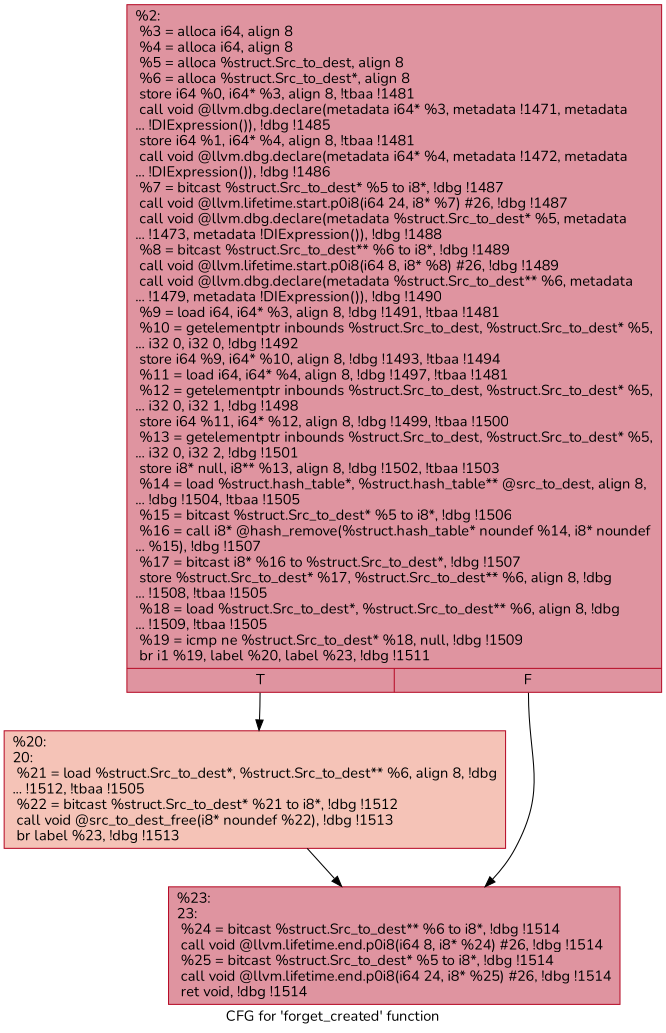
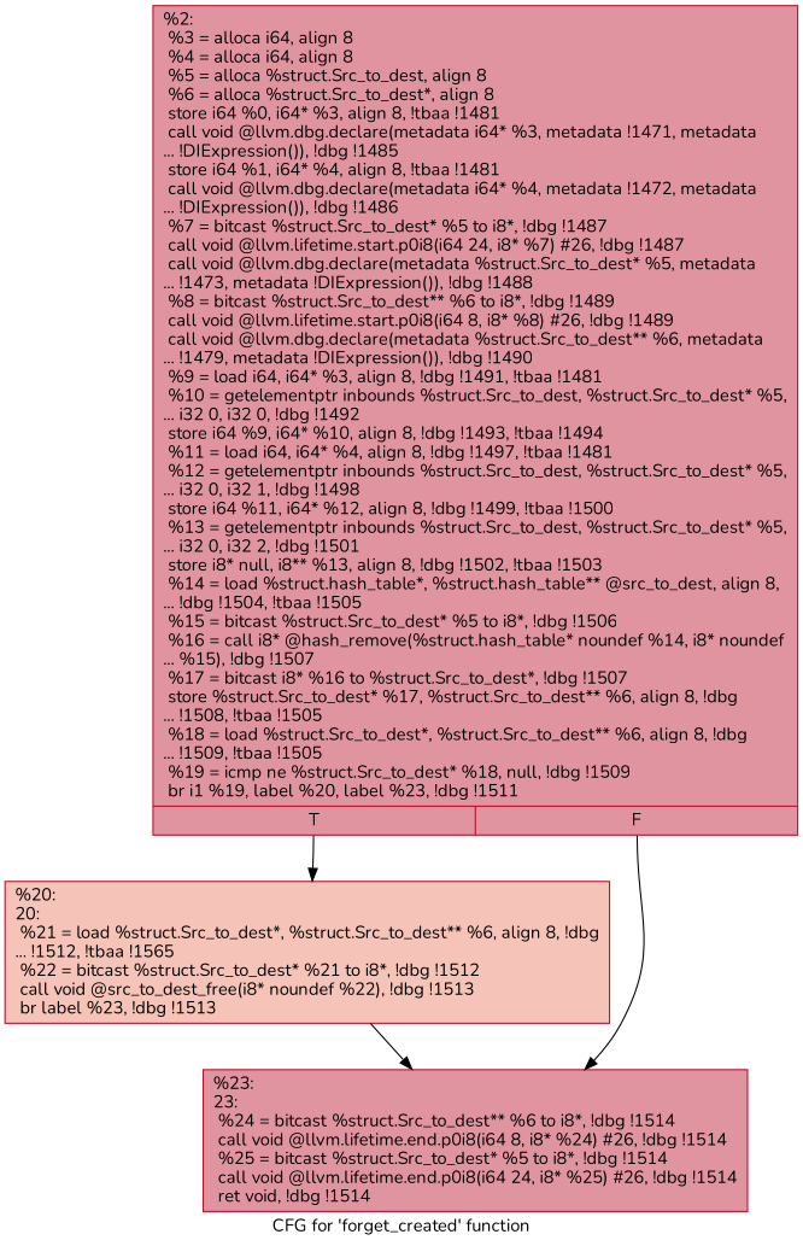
  digraph {
    label="CFG for 'forget_created' function"
    fontname=Nunito
    node [color="#b70d28ff" fillcolor="#b70d2870" shape=record style=filled fontname=Nunito]
    edge [fontname=Nunito]
    n1 [label="{%2:\l  %3 = alloca i64, align 8\l  %4 = alloca i64, align 8\l  %5 = alloca %struct.Src_to_dest, align 8\l  %6 = alloca %struct.Src_to_dest*, align 8\l  store i64 %0, i64* %3, align 8, !tbaa !1481\l  call void @llvm.dbg.declare(metadata i64* %3, metadata !1471, metadata\l... !DIExpression()), !dbg !1485\l  store i64 %1, i64* %4, align 8, !tbaa !1481\l  call void @llvm.dbg.declare(metadata i64* %4, metadata !1472, metadata\l... !DIExpression()), !dbg !1486\l  %7 = bitcast %struct.Src_to_dest* %5 to i8*, !dbg !1487\l  call void @llvm.lifetime.start.p0i8(i64 24, i8* %7) #26, !dbg !1487\l  call void @llvm.dbg.declare(metadata %struct.Src_to_dest* %5, metadata\l... !1473, metadata !DIExpression()), !dbg !1488\l  %8 = bitcast %struct.Src_to_dest** %6 to i8*, !dbg !1489\l  call void @llvm.lifetime.start.p0i8(i64 8, i8* %8) #26, !dbg !1489\l  call void @llvm.dbg.declare(metadata %struct.Src_to_dest** %6, metadata\l... !1479, metadata !DIExpression()), !dbg !1490\l  %9 = load i64, i64* %3, align 8, !dbg !1491, !tbaa !1481\l  %10 = getelementptr inbounds %struct.Src_to_dest, %struct.Src_to_dest* %5,\l... i32 0, i32 0, !dbg !1492\l  store i64 %9, i64* %10, align 8, !dbg !1493, !tbaa !1494\l  %11 = load i64, i64* %4, align 8, !dbg !1497, !tbaa !1481\l  %12 = getelementptr inbounds %struct.Src_to_dest, %struct.Src_to_dest* %5,\l... i32 0, i32 1, !dbg !1498\l  store i64 %11, i64* %12, align 8, !dbg !1499, !tbaa !1500\l  %13 = getelementptr inbounds %struct.Src_to_dest, %struct.Src_to_dest* %5,\l... i32 0, i32 2, !dbg !1501\l  store i8* null, i8** %13, align 8, !dbg !1502, !tbaa !1503\l  %14 = load %struct.hash_table*, %struct.hash_table** @src_to_dest, align 8,\l... !dbg !1504, !tbaa !1505\l  %15 = bitcast %struct.Src_to_dest* %5 to i8*, !dbg !1506\l  %16 = call i8* @hash_remove(%struct.hash_table* noundef %14, i8* noundef\l... %15), !dbg !1507\l  %17 = bitcast i8* %16 to %struct.Src_to_dest*, !dbg !1507\l  store %struct.Src_to_dest* %17, %struct.Src_to_dest** %6, align 8, !dbg\l... !1508, !tbaa !1505\l  %18 = load %struct.Src_to_dest*, %struct.Src_to_dest** %6, align 8, !dbg\l... !1509, !tbaa !1505\l  %19 = icmp ne %struct.Src_to_dest* %18, null, !dbg !1509\l  br i1 %19, label %20, label %23, !dbg !1511\l|{<s0>T|<s1>F}}"]
-   n2 [fillcolor="#e8765c70" label="{%20:\l20:                                               \l  %21 = load %struct.Src_to_dest*, %struct.Src_to_dest** %6, align 8, !dbg\l... !1512, !tbaa !1505\l  %22 = bitcast %struct.Src_to_dest* %21 to i8*, !dbg !1512\l  call void @src_to_dest_free(i8* noundef %22), !dbg !1513\l  br label %23, !dbg !1513\l}"]
+   n2 [fillcolor="#e8765c70" label="{%20:\l20:                                               \l  %21 = load %struct.Src_to_dest*, %struct.Src_to_dest** %6, align 8, !dbg\l... !1512, !tbaa !1565\l  %22 = bitcast %struct.Src_to_dest* %21 to i8*, !dbg !1512\l  call void @src_to_dest_free(i8* noundef %22), !dbg !1513\l  br label %23, !dbg !1513\l}"]
    n3 [label="{%23:\l23:                                               \l  %24 = bitcast %struct.Src_to_dest** %6 to i8*, !dbg !1514\l  call void @llvm.lifetime.end.p0i8(i64 8, i8* %24) #26, !dbg !1514\l  %25 = bitcast %struct.Src_to_dest* %5 to i8*, !dbg !1514\l  call void @llvm.lifetime.end.p0i8(i64 24, i8* %25) #26, !dbg !1514\l  ret void, !dbg !1514\l}"]
    n1 -> n2 [tailport=s0]
    n1 -> n3 [tailport=s1]
    n2 -> n3
  }
